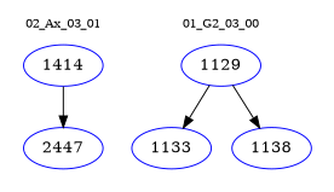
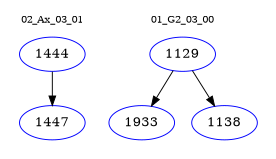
  digraph {
    node [color=blue]
    edge [color=black]
-   n1 [label=1414]
-   n2 [label=2447]
+   n1 [label=1444]
+   n2 [label=1447]
    n3 [label=1129]
-   n4 [label=1133]
+   n4 [label=1933]
    n5 [label=1138]
    subgraph cluster_1 {
      color=white
      fontsize=10
      label="02_Ax_03_01"
      n1
      n2
    }
    subgraph cluster_2 {
      color=white
      fontsize=10
      label="01_G2_03_00"
      n3
      n4
      n5
    }
    n1 -> n2
    n3 -> n4
    n3 -> n5
  }
